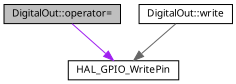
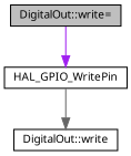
  digraph {
    fontname="Noto Sans"
    rankdir=TB
    node [color=black fillcolor=white fontname="Noto Sans" fontsize=10 shape=record style=filled]
    edge [fontname="Noto Sans" fontsize=10 labelfontname=Helvetica labelfontsize=10 style=solid]
-   n1 [fillcolor=grey75 fontcolor=black height=0.2 label="DigitalOut::operator=" width=0.4]
+   n1 [fillcolor=grey75 fontcolor=black height=0.2 label="DigitalOut::write=" width=0.4]
    n2 [height=0.2 label=HAL_GPIO_WritePin width=0.4]
    n3 [height=0.2 label="DigitalOut::write" width=0.4]
    n1 -> n2 [color=purple]
-   n3 -> n2 [color=gray40]
+   n2 -> n3 [color=gray40]
  }
